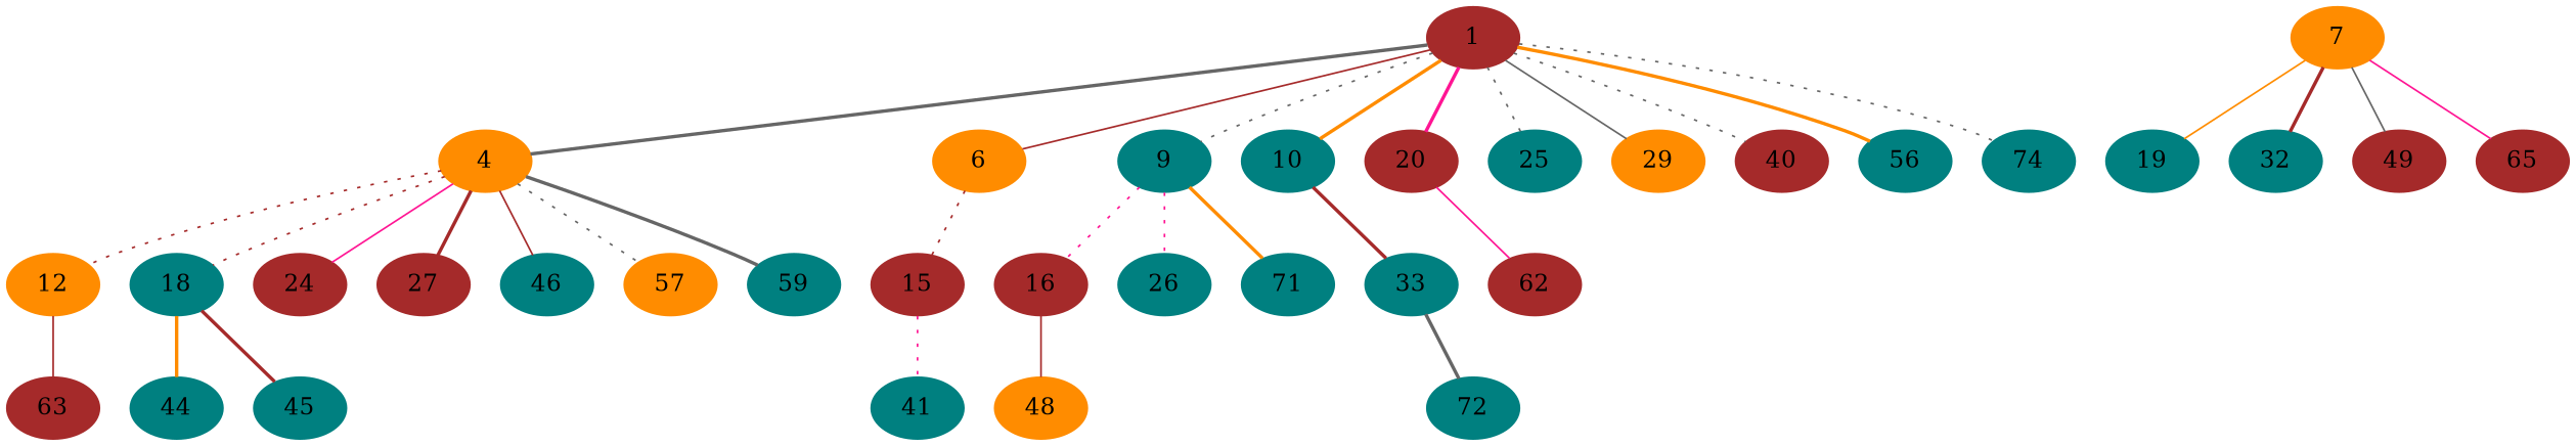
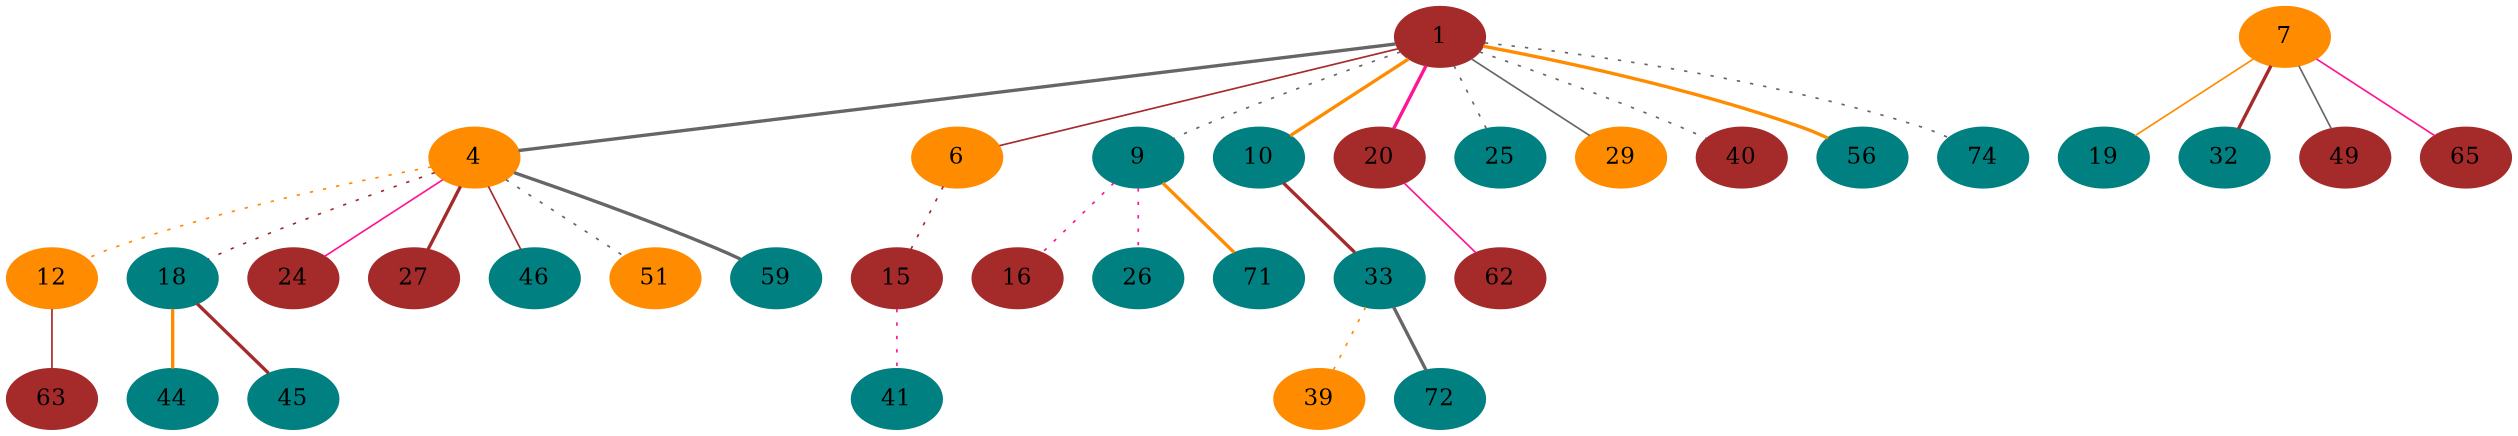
  graph {
    node [color=teal style=filled]
    edge [color=gray40 style=bold]
    1 [color=brown super="+2+3+5"]
    4 [color=darkorange super="+14"]
    6 [color=darkorange super="+42+28"]
    9 [super="+73+11"]
    10 [super="+38+13"]
    20 [color=brown super="+37+36"]
    25
    29 [color=darkorange super="+55"]
    40 [color=brown super="+52"]
    56
    74
    12 [color=darkorange]
    18 [super="+31+34"]
    24 [color=brown]
    27 [color=brown]
    46
-   57 [color=darkorange]
+   57 [color=darkorange label=51]
    59
    15 [color=brown super="+21+64+68"]
    16 [color=brown super="+43+23"]
    26 [super="+30"]
    71
    33
    62 [color=brown]
    63 [color=brown]
    44
    45
    7 [color=darkorange super="+8"]
    19 [super="+58"]
    32
    49 [color=brown]
    65 [color=brown]
    41 [super="+51+69+47"]
-   48 [color=darkorange]
+   39 [color=darkorange]
    72
    1 -- 4
    1 -- 6 [color=brown style=solid]
    1 -- 9 [style=dotted]
    1 -- 10 [color=darkorange]
    1 -- 20 [color=deeppink]
    1 -- 25 [style=dotted]
    1 -- 29 [style=solid]
    1 -- 40 [style=dotted]
    1 -- 56 [color=darkorange]
    1 -- 74 [style=dotted]
-   4 -- 12 [color=brown style=dotted]
+   4 -- 12 [color=darkorange style=dotted]
    4 -- 18 [color=brown style=dotted]
    4 -- 24 [color=deeppink style=solid]
    4 -- 27 [color=brown]
    4 -- 46 [color=brown style=solid]
    4 -- 57 [style=dotted]
    4 -- 59
    6 -- 15 [color=brown style=dotted]
    9 -- 16 [color=deeppink style=dotted]
    9 -- 26 [color=deeppink style=dotted]
    9 -- 71 [color=darkorange]
    10 -- 33 [color=brown]
    20 -- 62 [color=deeppink style=solid]
    12 -- 63 [color=brown style=solid]
    18 -- 44 [color=darkorange]
    18 -- 45 [color=brown]
    15 -- 41 [color=deeppink style=dotted]
-   16 -- 48 [color=brown style=solid]
+   33 -- 39 [color=darkorange style=dotted]
    33 -- 72
    7 -- 19 [color=darkorange style=solid]
    7 -- 32 [color=brown]
    7 -- 49 [style=solid]
    7 -- 65 [color=deeppink style=solid]
  }
